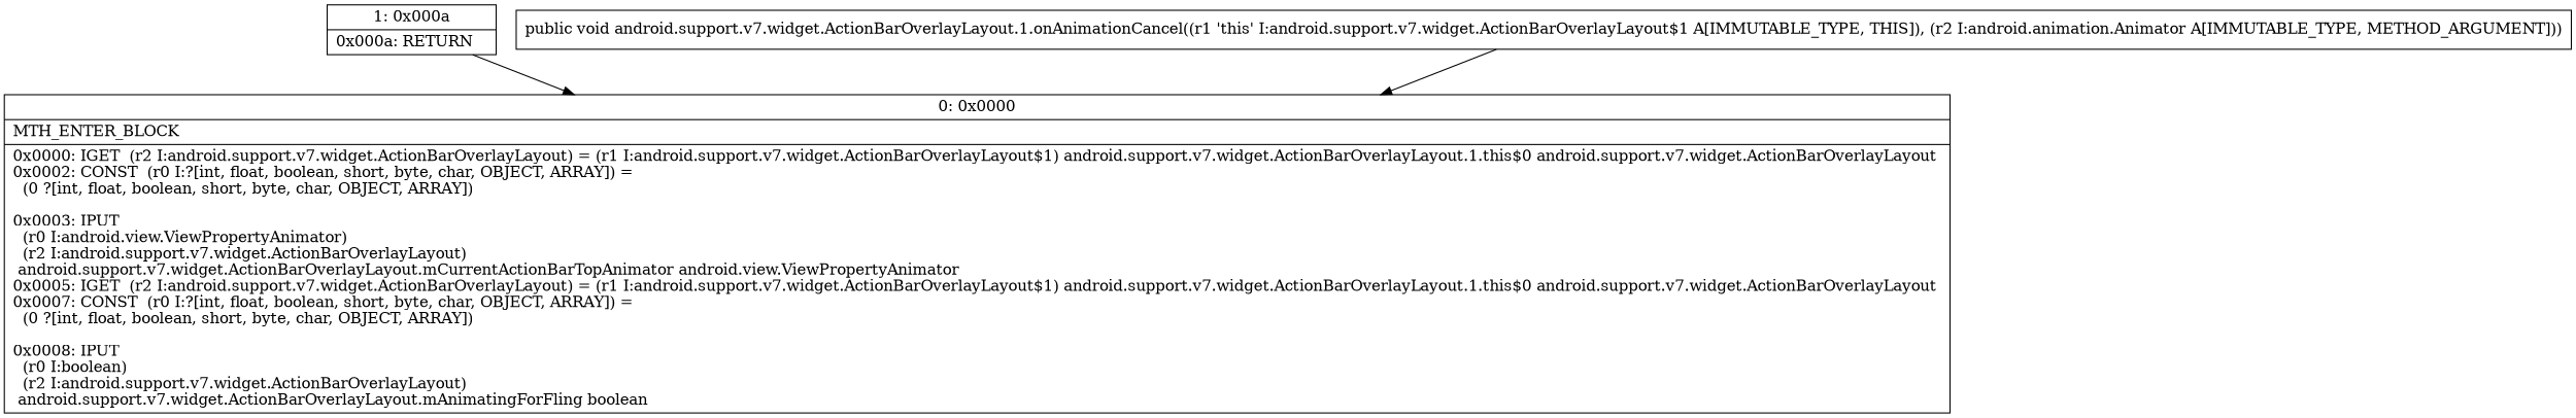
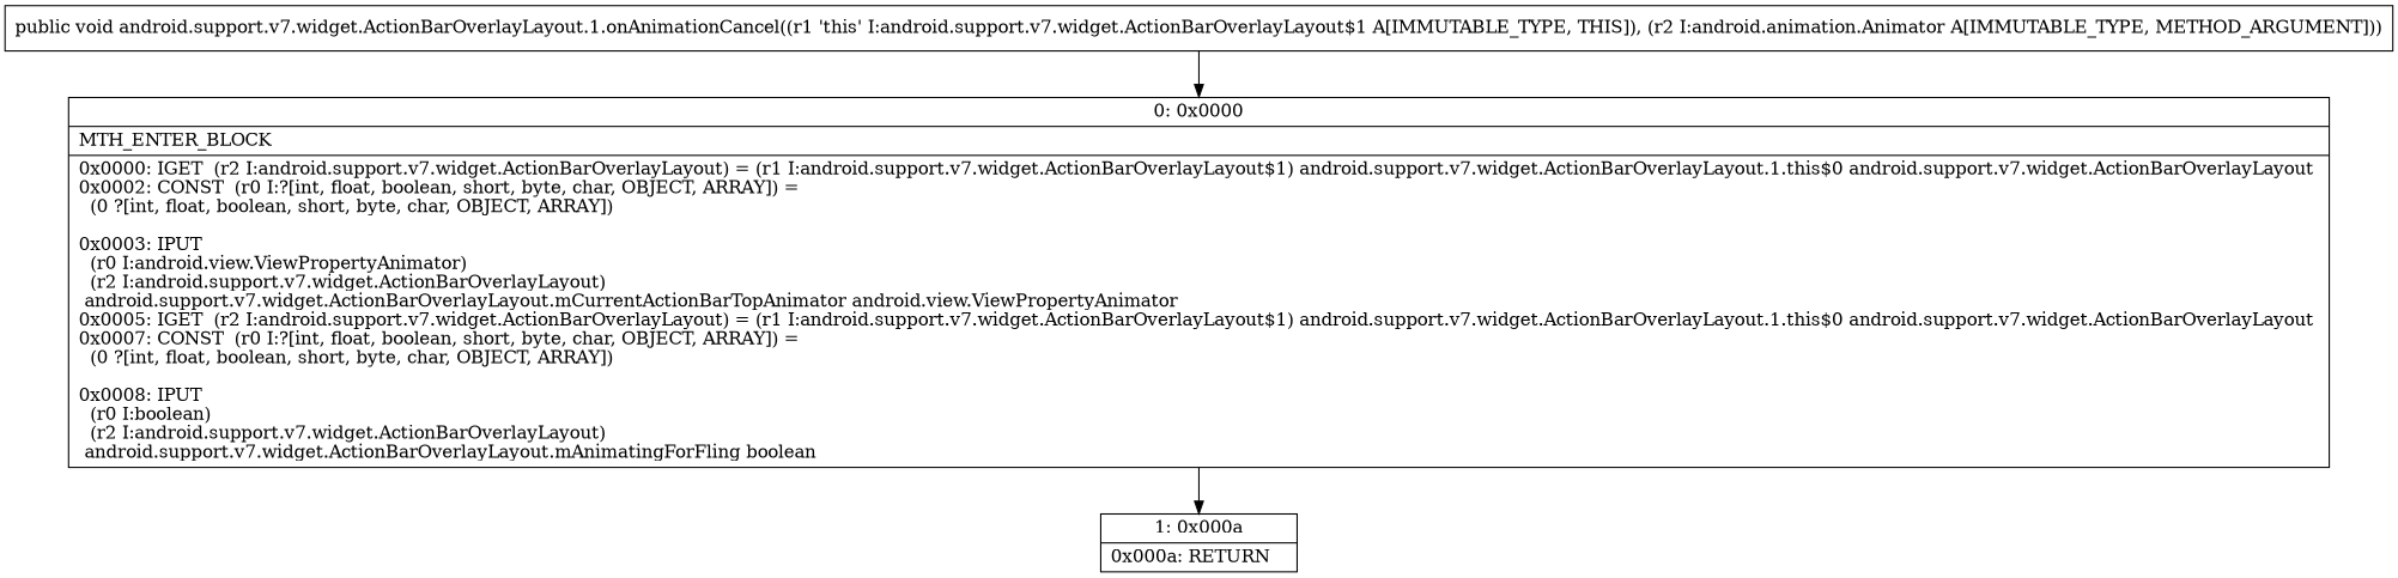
  digraph {
    node [shape=record]
    n1 [label="{0\:\ 0x0000|MTH_ENTER_BLOCK\l|0x0000: IGET  (r2 I:android.support.v7.widget.ActionBarOverlayLayout) = (r1 I:android.support.v7.widget.ActionBarOverlayLayout$1) android.support.v7.widget.ActionBarOverlayLayout.1.this$0 android.support.v7.widget.ActionBarOverlayLayout \l0x0002: CONST  (r0 I:?[int, float, boolean, short, byte, char, OBJECT, ARRAY]) = \l  (0 ?[int, float, boolean, short, byte, char, OBJECT, ARRAY])\l \l0x0003: IPUT  \l  (r0 I:android.view.ViewPropertyAnimator)\l  (r2 I:android.support.v7.widget.ActionBarOverlayLayout)\l android.support.v7.widget.ActionBarOverlayLayout.mCurrentActionBarTopAnimator android.view.ViewPropertyAnimator \l0x0005: IGET  (r2 I:android.support.v7.widget.ActionBarOverlayLayout) = (r1 I:android.support.v7.widget.ActionBarOverlayLayout$1) android.support.v7.widget.ActionBarOverlayLayout.1.this$0 android.support.v7.widget.ActionBarOverlayLayout \l0x0007: CONST  (r0 I:?[int, float, boolean, short, byte, char, OBJECT, ARRAY]) = \l  (0 ?[int, float, boolean, short, byte, char, OBJECT, ARRAY])\l \l0x0008: IPUT  \l  (r0 I:boolean)\l  (r2 I:android.support.v7.widget.ActionBarOverlayLayout)\l android.support.v7.widget.ActionBarOverlayLayout.mAnimatingForFling boolean \l}"]
    n2 [label="{1\:\ 0x000a|0x000a: RETURN   \l}"]
    n3 [label="{public void android.support.v7.widget.ActionBarOverlayLayout.1.onAnimationCancel((r1 'this' I:android.support.v7.widget.ActionBarOverlayLayout$1 A[IMMUTABLE_TYPE, THIS]), (r2 I:android.animation.Animator A[IMMUTABLE_TYPE, METHOD_ARGUMENT])) }"]
-   n2 -> n1
+   n1 -> n2
    n3 -> n1
  }
